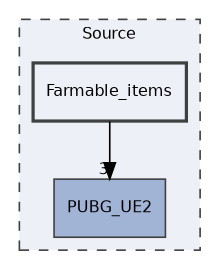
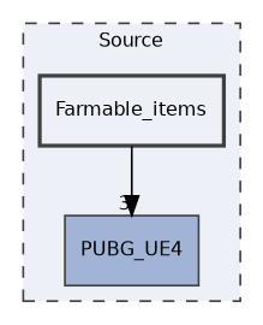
  digraph {
    compound=true
    node [color=grey25 fontname=Helvetica fontsize=10 shape=box]
-   n1 [fillcolor="#a2b4d6" label=PUBG_UE2 style="filled,"]
+   n1 [fillcolor="#a2b4d6" label=PUBG_UE4 style="filled,"]
    n2 [fillcolor="#edf0f7" label=Farmable_items style="filled,bold,"]
    subgraph cluster_1 {
      bgcolor="#edf0f7"
      fontname=Helvetica
      fontsize=10
      label=Source
      pencolor=grey25
      style="filled,dashed,"
      n1
      n2
    }
    n2 -> n1 [fontname=Helvetica fontsize=10 headlabel=3 labeldistance=1.5 labelfontname=Helvetica labelfontsize=10]
  }
